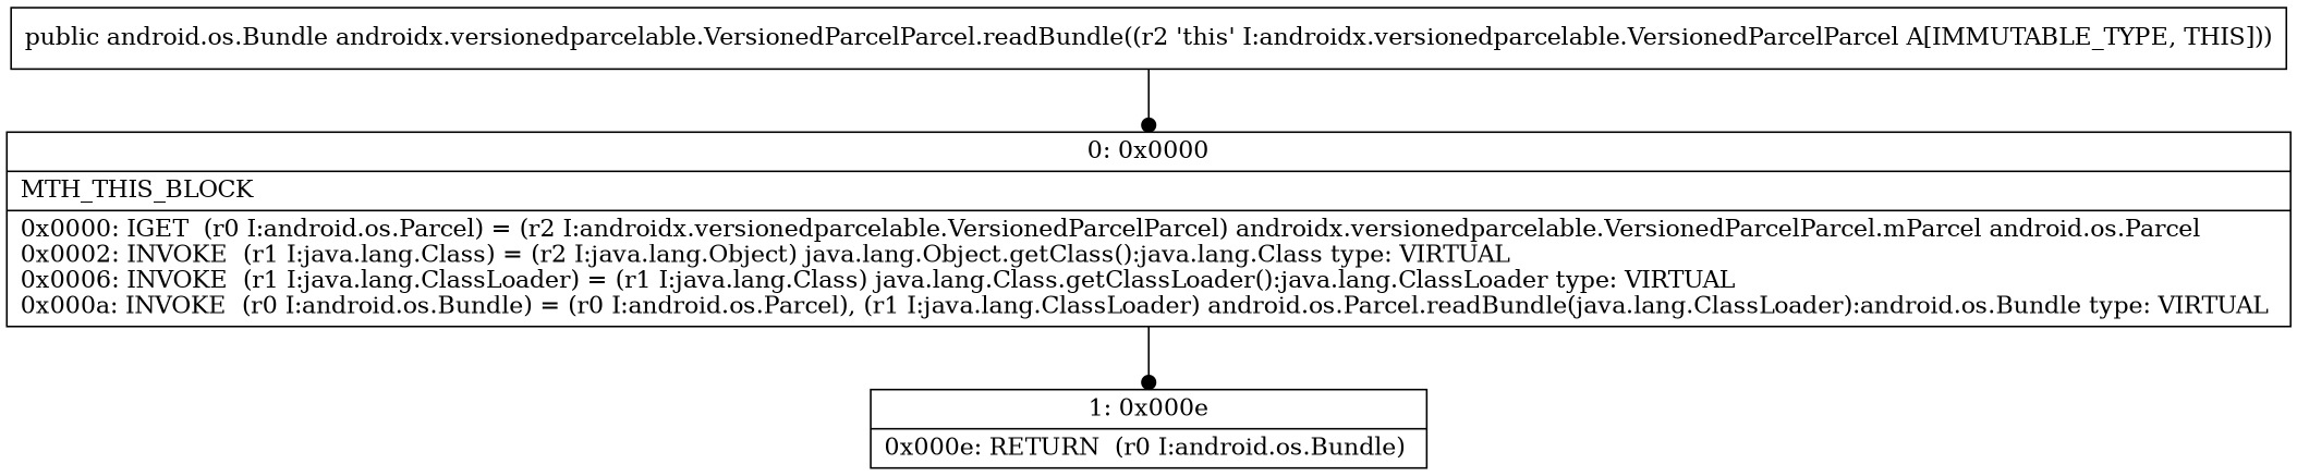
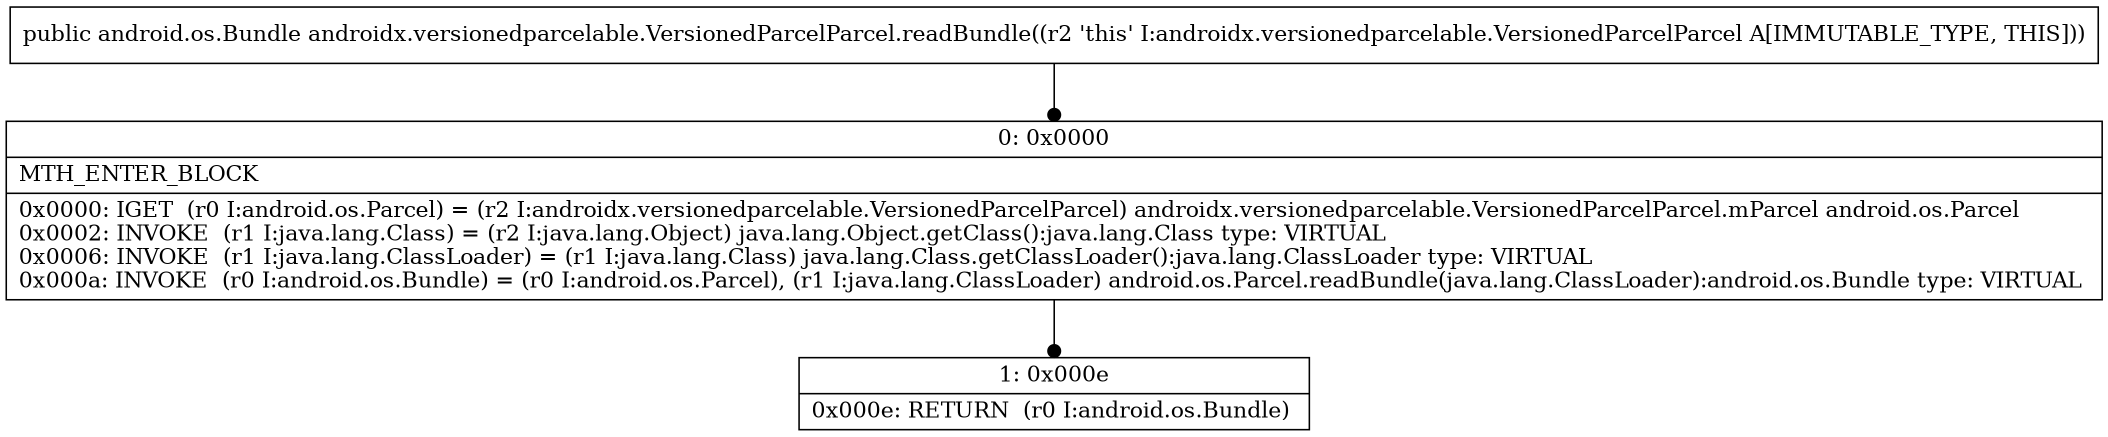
  digraph {
    node [shape=record]
    edge [arrowhead=dot]
-   n1 [label="{0\:\ 0x0000|MTH_THIS_BLOCK\l|0x0000: IGET  (r0 I:android.os.Parcel) = (r2 I:androidx.versionedparcelable.VersionedParcelParcel) androidx.versionedparcelable.VersionedParcelParcel.mParcel android.os.Parcel \l0x0002: INVOKE  (r1 I:java.lang.Class) = (r2 I:java.lang.Object) java.lang.Object.getClass():java.lang.Class type: VIRTUAL \l0x0006: INVOKE  (r1 I:java.lang.ClassLoader) = (r1 I:java.lang.Class) java.lang.Class.getClassLoader():java.lang.ClassLoader type: VIRTUAL \l0x000a: INVOKE  (r0 I:android.os.Bundle) = (r0 I:android.os.Parcel), (r1 I:java.lang.ClassLoader) android.os.Parcel.readBundle(java.lang.ClassLoader):android.os.Bundle type: VIRTUAL \l}"]
+   n1 [label="{0\:\ 0x0000|MTH_ENTER_BLOCK\l|0x0000: IGET  (r0 I:android.os.Parcel) = (r2 I:androidx.versionedparcelable.VersionedParcelParcel) androidx.versionedparcelable.VersionedParcelParcel.mParcel android.os.Parcel \l0x0002: INVOKE  (r1 I:java.lang.Class) = (r2 I:java.lang.Object) java.lang.Object.getClass():java.lang.Class type: VIRTUAL \l0x0006: INVOKE  (r1 I:java.lang.ClassLoader) = (r1 I:java.lang.Class) java.lang.Class.getClassLoader():java.lang.ClassLoader type: VIRTUAL \l0x000a: INVOKE  (r0 I:android.os.Bundle) = (r0 I:android.os.Parcel), (r1 I:java.lang.ClassLoader) android.os.Parcel.readBundle(java.lang.ClassLoader):android.os.Bundle type: VIRTUAL \l}"]
    n2 [label="{1\:\ 0x000e|0x000e: RETURN  (r0 I:android.os.Bundle) \l}"]
    n3 [label="{public android.os.Bundle androidx.versionedparcelable.VersionedParcelParcel.readBundle((r2 'this' I:androidx.versionedparcelable.VersionedParcelParcel A[IMMUTABLE_TYPE, THIS])) }"]
    n1 -> n2
    n3 -> n1
  }
